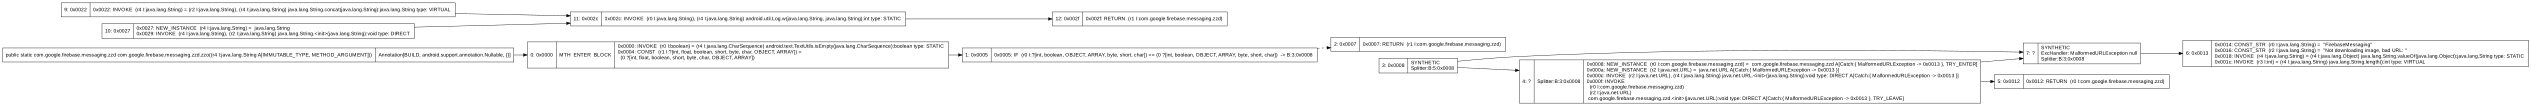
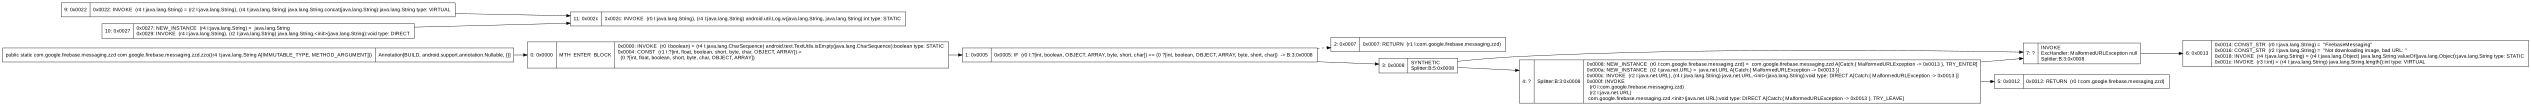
  digraph {
    fontname="Liberation Sans"
    rankdir=LR
    node [fontname="Liberation Sans" shape=record]
    edge [fontname="Liberation Sans"]
    n1 [label="{0\:\ 0x0000|MTH_ENTER_BLOCK\l|0x0000: INVOKE  (r0 I:boolean) = (r4 I:java.lang.CharSequence) android.text.TextUtils.isEmpty(java.lang.CharSequence):boolean type: STATIC \l0x0004: CONST  (r1 I:?[int, float, boolean, short, byte, char, OBJECT, ARRAY]) = \l  (0 ?[int, float, boolean, short, byte, char, OBJECT, ARRAY])\l \l}"]
    n2 [label="{1\:\ 0x0005|0x0005: IF  (r0 I:?[int, boolean, OBJECT, ARRAY, byte, short, char]) == (0 ?[int, boolean, OBJECT, ARRAY, byte, short, char])  \-\> B:3:0x0008 \l}"]
    n3 [label="{2\:\ 0x0007|0x0007: RETURN  (r1 I:com.google.firebase.messaging.zzd) \l}"]
    n4 [label="{3\:\ 0x0008|SYNTHETIC\lSplitter:B:5:0x0008\l}"]
    n5 [label="{4\:\ ?|Splitter:B:3:0x0008\l|0x0008: NEW_INSTANCE  (r0 I:com.google.firebase.messaging.zzd) =  com.google.firebase.messaging.zzd A[Catch:\{ MalformedURLException \-\> 0x0013 \}, TRY_ENTER]\l0x000a: NEW_INSTANCE  (r2 I:java.net.URL) =  java.net.URL A[Catch:\{ MalformedURLException \-\> 0x0013 \}]\l0x000c: INVOKE  (r2 I:java.net.URL), (r4 I:java.lang.String) java.net.URL.\<init\>(java.lang.String):void type: DIRECT A[Catch:\{ MalformedURLException \-\> 0x0013 \}]\l0x000f: INVOKE  \l  (r0 I:com.google.firebase.messaging.zzd)\l  (r2 I:java.net.URL)\l com.google.firebase.messaging.zzd.\<init\>(java.net.URL):void type: DIRECT A[Catch:\{ MalformedURLException \-\> 0x0013 \}, TRY_LEAVE]\l}"]
-   n6 [label="{7\:\ ?|SYNTHETIC\lExcHandler: MalformedURLException null\lSplitter:B:3:0x0008\l}"]
+   n6 [label="{7\:\ ?|INVOKE\lExcHandler: MalformedURLException null\lSplitter:B:3:0x0008\l}"]
    n7 [label="{5\:\ 0x0012|0x0012: RETURN  (r0 I:com.google.firebase.messaging.zzd) \l}"]
    n8 [label="{6\:\ 0x0013|0x0014: CONST_STR  (r0 I:java.lang.String) =  \"FirebaseMessaging\" \l0x0016: CONST_STR  (r2 I:java.lang.String) =  \"Not downloading image, bad URL: \" \l0x0018: INVOKE  (r4 I:java.lang.String) = (r4 I:java.lang.Object) java.lang.String.valueOf(java.lang.Object):java.lang.String type: STATIC \l0x001c: INVOKE  (r3 I:int) = (r4 I:java.lang.String) java.lang.String.length():int type: VIRTUAL \l}"]
    n9 [label="{9\:\ 0x0022|0x0022: INVOKE  (r4 I:java.lang.String) = (r2 I:java.lang.String), (r4 I:java.lang.String) java.lang.String.concat(java.lang.String):java.lang.String type: VIRTUAL \l}"]
    n10 [label="{11\:\ 0x002c|0x002c: INVOKE  (r0 I:java.lang.String), (r4 I:java.lang.String) android.util.Log.w(java.lang.String, java.lang.String):int type: STATIC \l}"]
    n11 [label="{10\:\ 0x0027|0x0027: NEW_INSTANCE  (r4 I:java.lang.String) =  java.lang.String \l0x0029: INVOKE  (r4 I:java.lang.String), (r2 I:java.lang.String) java.lang.String.\<init\>(java.lang.String):void type: DIRECT \l}"]
-   n12 [label="{12\:\ 0x002f|0x002f: RETURN  (r1 I:com.google.firebase.messaging.zzd) \l}"]
    n13 [label="{public static com.google.firebase.messaging.zzd com.google.firebase.messaging.zzd.zzo((r4 I:java.lang.String A[IMMUTABLE_TYPE, METHOD_ARGUMENT]))  | Annotation[BUILD, android.support.annotation.Nullable, \{\}]\l}"]
    n1 -> n2
    n2 -> n3 [style=dashed]
+   n2 -> n4
    n4 -> n5
    n4 -> n6
    n5 -> n6
    n5 -> n7
    n6 -> n8
    n9 -> n10
-   n10 -> n12
    n11 -> n10
    n13 -> n1
  }
